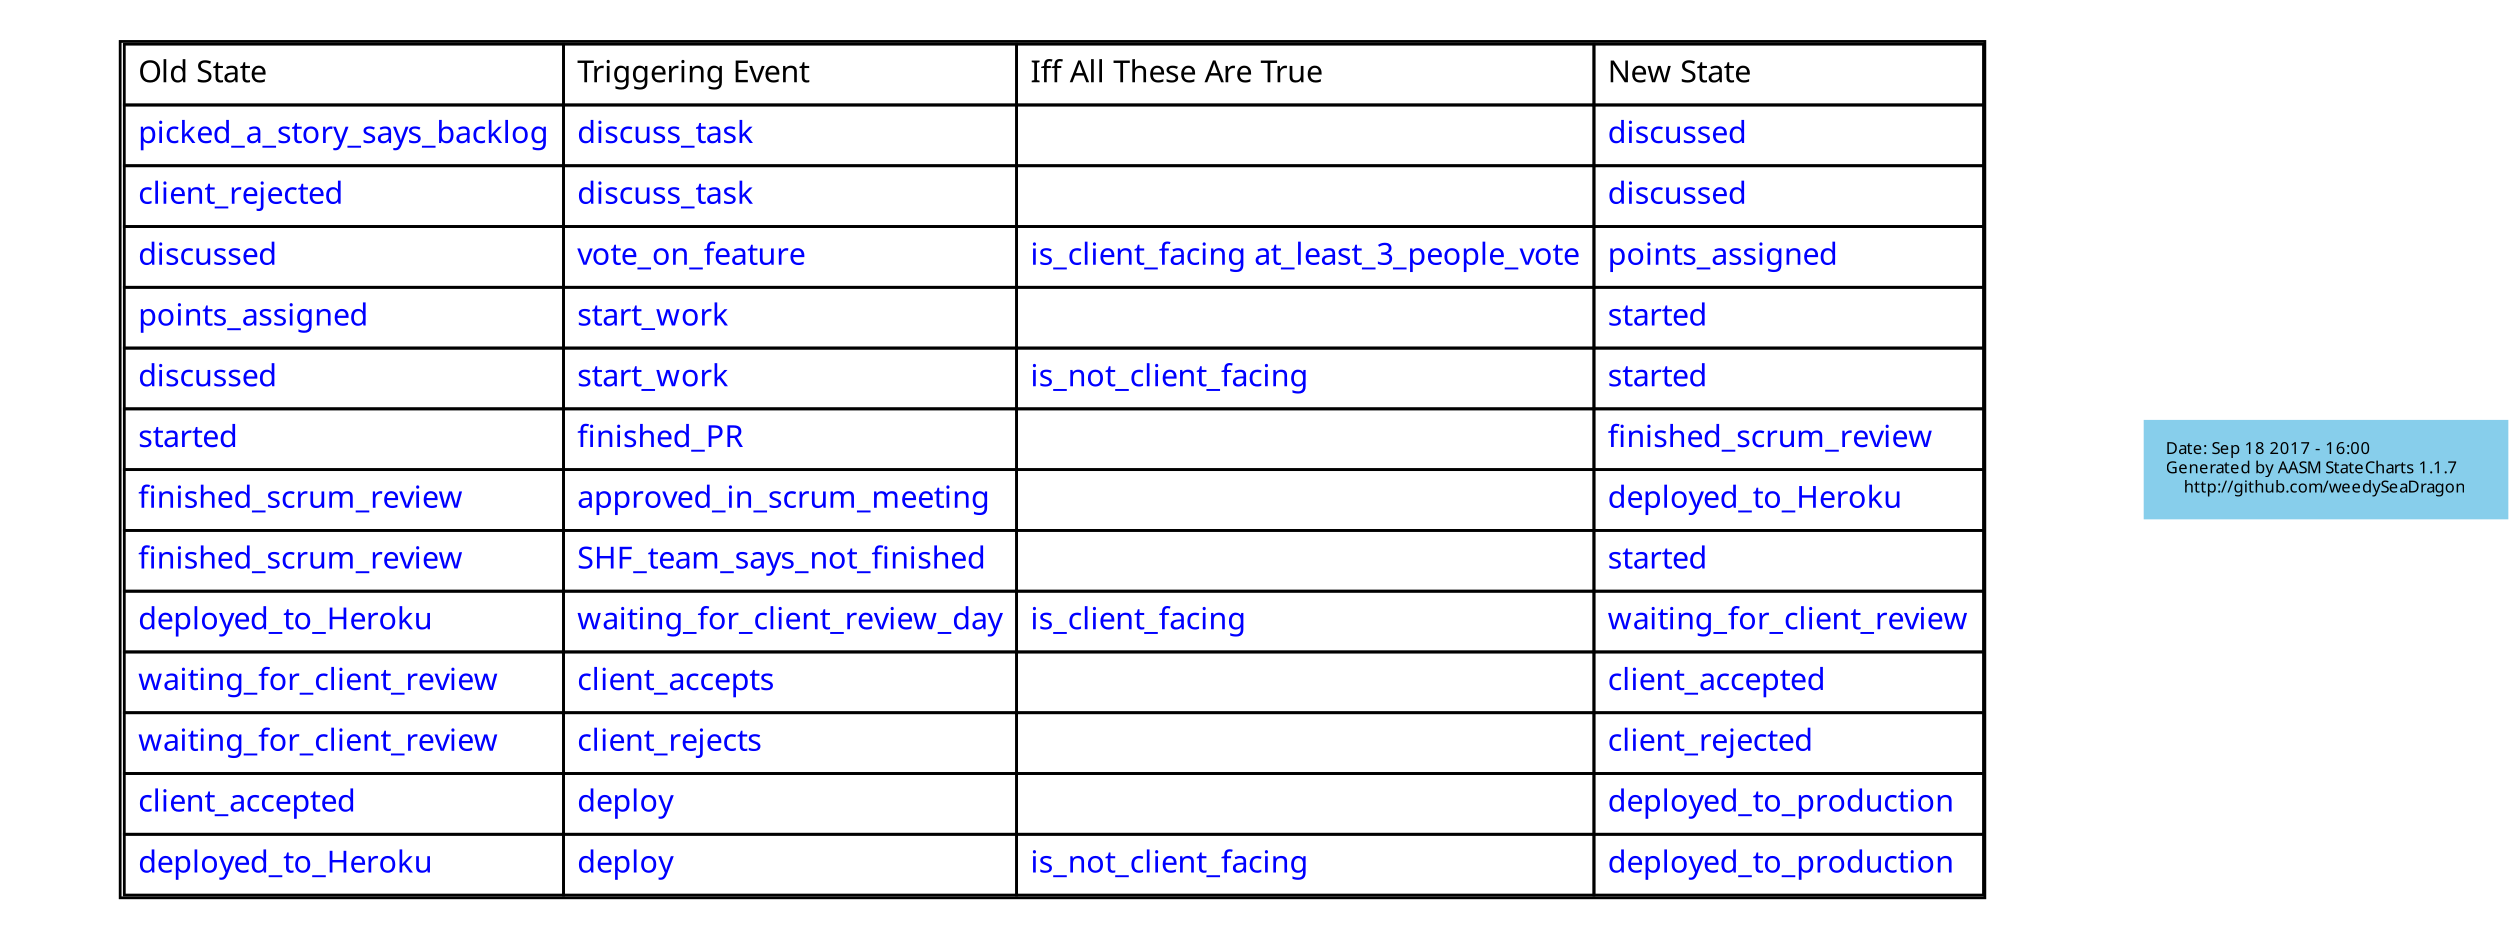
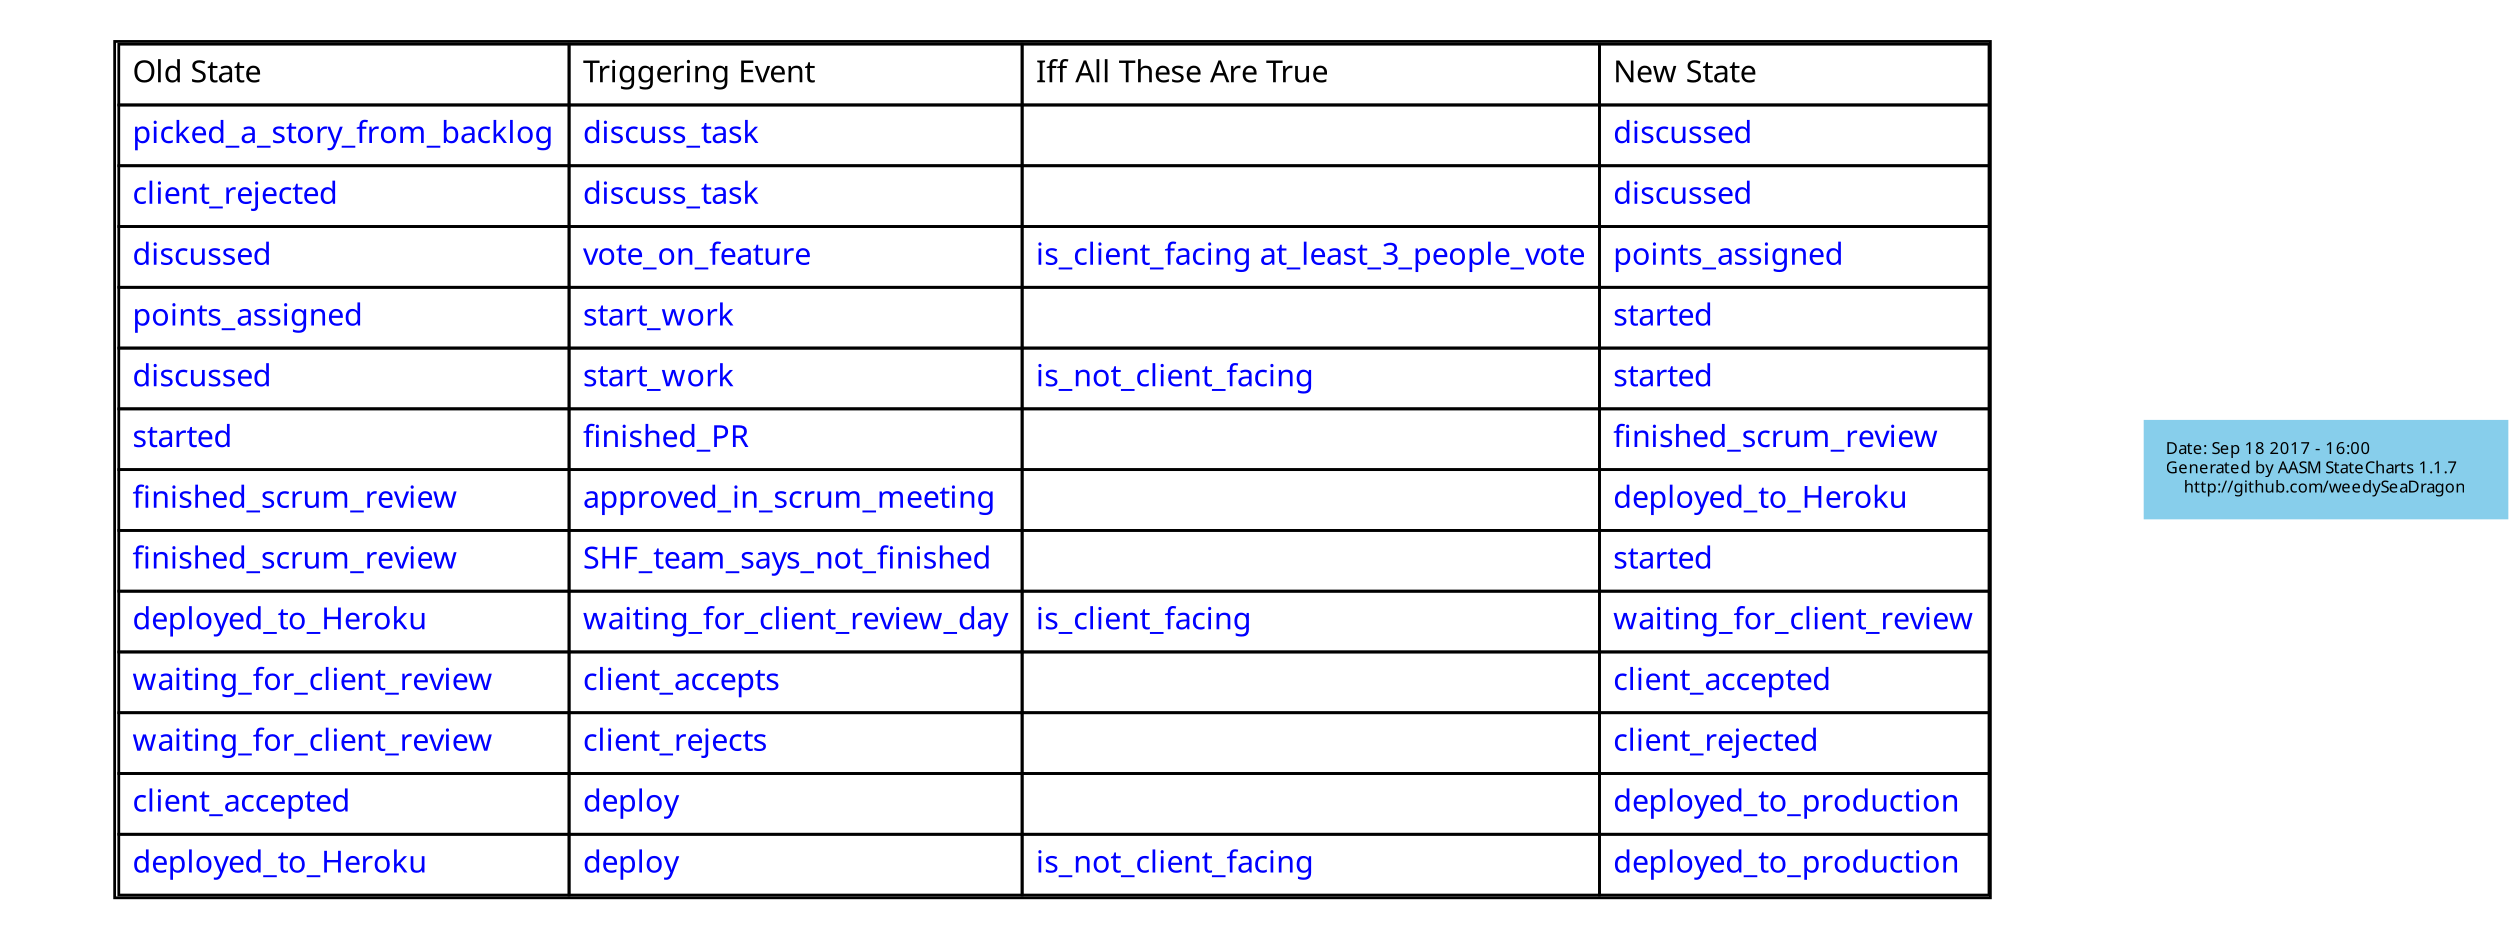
  digraph {
    bgcolor=white
    rankdir=TB
    node [fontname=Verdana penwidth=2 shape=plaintext]
-   n1 [fontcolor=blue fontsize=11 height=4.6111 label=<<TABLE CELLPADDING="4" CELLSPACING="0" TITLE="State Transition Table"><TR><TD ALIGN="LEFT"><FONT COLOR="black">Old State</FONT></TD><TD ALIGN="LEFT"><FONT COLOR="black">Triggering Event</FONT></TD><TD ALIGN="LEFT"><FONT COLOR="black">Iff All These Are True</FONT></TD><TD ALIGN="LEFT"><FONT COLOR="black">New State</FONT></TD></TR><TR><TD ALIGN="LEFT">picked_a_story_says_backlog</TD><TD ALIGN="LEFT">discuss_task</TD><TD ALIGN="LEFT"></TD><TD ALIGN="LEFT">discussed</TD></TR><TR><TD ALIGN="LEFT">client_rejected</TD><TD ALIGN="LEFT">discuss_task</TD><TD ALIGN="LEFT"></TD><TD ALIGN="LEFT">discussed</TD></TR><TR><TD ALIGN="LEFT">discussed</TD><TD ALIGN="LEFT">vote_on_feature</TD><TD ALIGN="LEFT">is_client_facing at_least_3_people_vote</TD><TD ALIGN="LEFT">points_assigned</TD></TR><TR><TD ALIGN="LEFT">points_assigned</TD><TD ALIGN="LEFT">start_work</TD><TD ALIGN="LEFT"></TD><TD ALIGN="LEFT">started</TD></TR><TR><TD ALIGN="LEFT">discussed</TD><TD ALIGN="LEFT">start_work</TD><TD ALIGN="LEFT">is_not_client_facing</TD><TD ALIGN="LEFT">started</TD></TR><TR><TD ALIGN="LEFT">started</TD><TD ALIGN="LEFT">finished_PR</TD><TD ALIGN="LEFT"></TD><TD ALIGN="LEFT">finished_scrum_review</TD></TR><TR><TD ALIGN="LEFT">finished_scrum_review</TD><TD ALIGN="LEFT">approved_in_scrum_meeting</TD><TD ALIGN="LEFT"></TD><TD ALIGN="LEFT">deployed_to_Heroku</TD></TR><TR><TD ALIGN="LEFT">finished_scrum_review</TD><TD ALIGN="LEFT">SHF_team_says_not_finished</TD><TD ALIGN="LEFT"></TD><TD ALIGN="LEFT">started</TD></TR><TR><TD ALIGN="LEFT">deployed_to_Heroku</TD><TD ALIGN="LEFT">waiting_for_client_review_day</TD><TD ALIGN="LEFT">is_client_facing</TD><TD ALIGN="LEFT">waiting_for_client_review</TD></TR><TR><TD ALIGN="LEFT">waiting_for_client_review</TD><TD ALIGN="LEFT">client_accepts</TD><TD ALIGN="LEFT"></TD><TD ALIGN="LEFT">client_accepted</TD></TR><TR><TD ALIGN="LEFT">waiting_for_client_review</TD><TD ALIGN="LEFT">client_rejects</TD><TD ALIGN="LEFT"></TD><TD ALIGN="LEFT">client_rejected</TD></TR><TR><TD ALIGN="LEFT">client_accepted</TD><TD ALIGN="LEFT">deploy</TD><TD ALIGN="LEFT"></TD><TD ALIGN="LEFT">deployed_to_production</TD></TR><TR><TD ALIGN="LEFT">deployed_to_Heroku</TD><TD ALIGN="LEFT">deploy</TD><TD ALIGN="LEFT">is_not_client_facing</TD><TD ALIGN="LEFT">deployed_to_production</TD></TR></TABLE>> width=10.472]
+   n1 [fontcolor=blue fontsize=11 height=4.6111 label=<<TABLE CELLPADDING="4" CELLSPACING="0" TITLE="State Transition Table"><TR><TD ALIGN="LEFT"><FONT COLOR="black">Old State</FONT></TD><TD ALIGN="LEFT"><FONT COLOR="black">Triggering Event</FONT></TD><TD ALIGN="LEFT"><FONT COLOR="black">Iff All These Are True</FONT></TD><TD ALIGN="LEFT"><FONT COLOR="black">New State</FONT></TD></TR><TR><TD ALIGN="LEFT">picked_a_story_from_backlog</TD><TD ALIGN="LEFT">discuss_task</TD><TD ALIGN="LEFT"></TD><TD ALIGN="LEFT">discussed</TD></TR><TR><TD ALIGN="LEFT">client_rejected</TD><TD ALIGN="LEFT">discuss_task</TD><TD ALIGN="LEFT"></TD><TD ALIGN="LEFT">discussed</TD></TR><TR><TD ALIGN="LEFT">discussed</TD><TD ALIGN="LEFT">vote_on_feature</TD><TD ALIGN="LEFT">is_client_facing at_least_3_people_vote</TD><TD ALIGN="LEFT">points_assigned</TD></TR><TR><TD ALIGN="LEFT">points_assigned</TD><TD ALIGN="LEFT">start_work</TD><TD ALIGN="LEFT"></TD><TD ALIGN="LEFT">started</TD></TR><TR><TD ALIGN="LEFT">discussed</TD><TD ALIGN="LEFT">start_work</TD><TD ALIGN="LEFT">is_not_client_facing</TD><TD ALIGN="LEFT">started</TD></TR><TR><TD ALIGN="LEFT">started</TD><TD ALIGN="LEFT">finished_PR</TD><TD ALIGN="LEFT"></TD><TD ALIGN="LEFT">finished_scrum_review</TD></TR><TR><TD ALIGN="LEFT">finished_scrum_review</TD><TD ALIGN="LEFT">approved_in_scrum_meeting</TD><TD ALIGN="LEFT"></TD><TD ALIGN="LEFT">deployed_to_Heroku</TD></TR><TR><TD ALIGN="LEFT">finished_scrum_review</TD><TD ALIGN="LEFT">SHF_team_says_not_finished</TD><TD ALIGN="LEFT"></TD><TD ALIGN="LEFT">started</TD></TR><TR><TD ALIGN="LEFT">deployed_to_Heroku</TD><TD ALIGN="LEFT">waiting_for_client_review_day</TD><TD ALIGN="LEFT">is_client_facing</TD><TD ALIGN="LEFT">waiting_for_client_review</TD></TR><TR><TD ALIGN="LEFT">waiting_for_client_review</TD><TD ALIGN="LEFT">client_accepts</TD><TD ALIGN="LEFT"></TD><TD ALIGN="LEFT">client_accepted</TD></TR><TR><TD ALIGN="LEFT">waiting_for_client_review</TD><TD ALIGN="LEFT">client_rejects</TD><TD ALIGN="LEFT"></TD><TD ALIGN="LEFT">client_rejected</TD></TR><TR><TD ALIGN="LEFT">client_accepted</TD><TD ALIGN="LEFT">deploy</TD><TD ALIGN="LEFT"></TD><TD ALIGN="LEFT">deployed_to_production</TD></TR><TR><TD ALIGN="LEFT">deployed_to_Heroku</TD><TD ALIGN="LEFT">deploy</TD><TD ALIGN="LEFT">is_not_client_facing</TD><TD ALIGN="LEFT">deployed_to_production</TD></TR></TABLE>> width=10.472]
    n2 [fontcolor=black fontsize=6 height=0.5 label="Date: Sep 18 2017 - 16:00\lGenerated by AASM StateCharts 1.1.7\lhttp://github.com/weedySeaDragon" width=1.831 style=filled fillcolor=skyblue color=gray40]
  }
